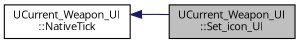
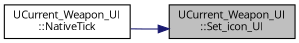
  digraph {
    rankdir=RL
    fontname="Open Sans"
    node [color=black fontname="Open Sans" fontsize=10 shape=record style=filled]
    n1 [fillcolor=grey75 fontcolor=black height=0.2 label="UCurrent_Weapon_UI\l::Set_icon_UI" width=0.4]
    n2 [fillcolor=white height=0.2 label="UCurrent_Weapon_UI\l::NativeTick" width=0.4]
-   n2 -> n1 [color=midnightblue dir=back fontname="Open Sans" fontsize=10 labelfontname=Helvetica labelfontsize=10 style=solid]
+   n1 -> n2 [color=midnightblue dir=back fontname="Open Sans" fontsize=10 labelfontname=Helvetica labelfontsize=10 style=solid]
  }
